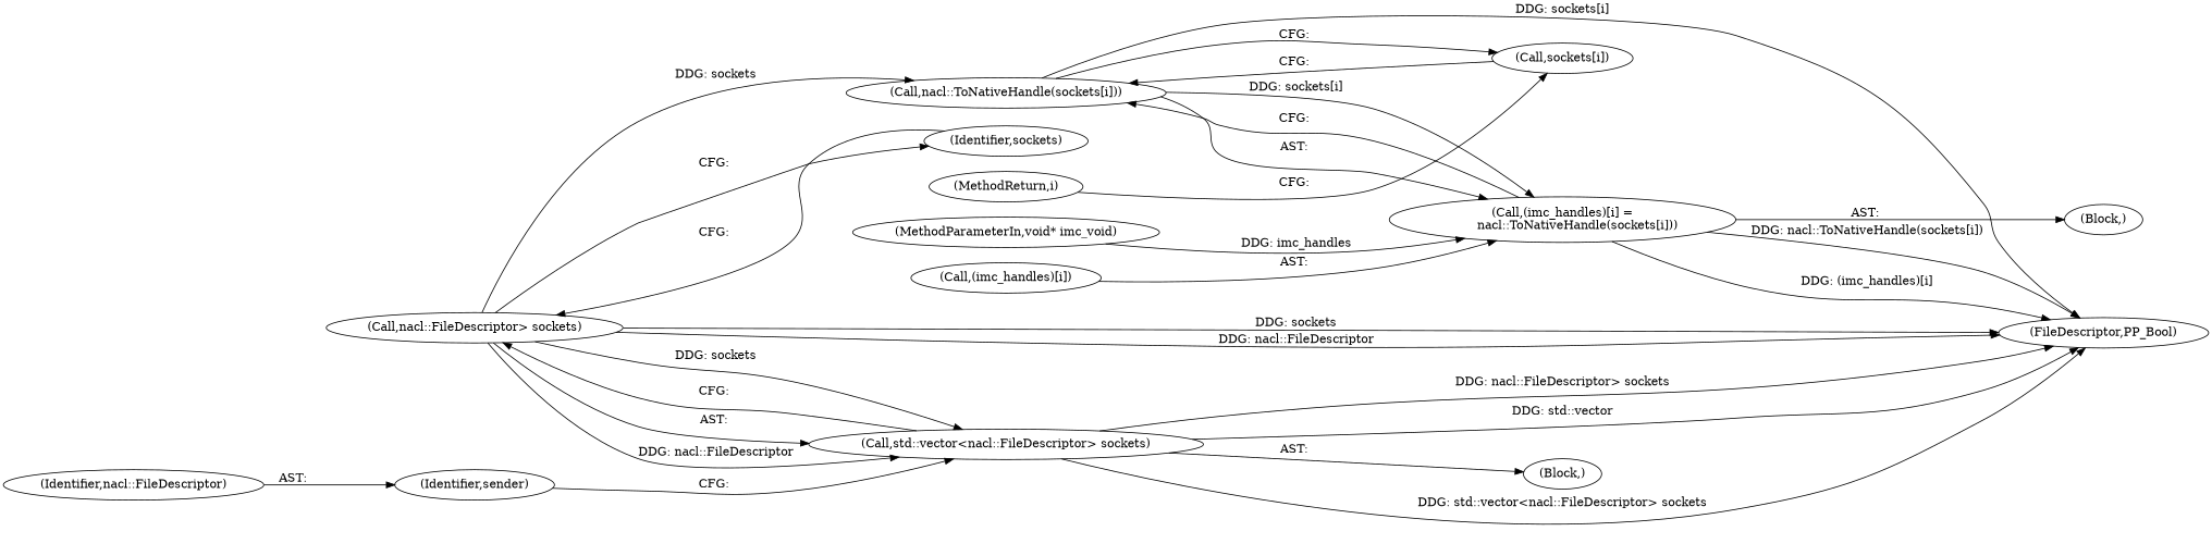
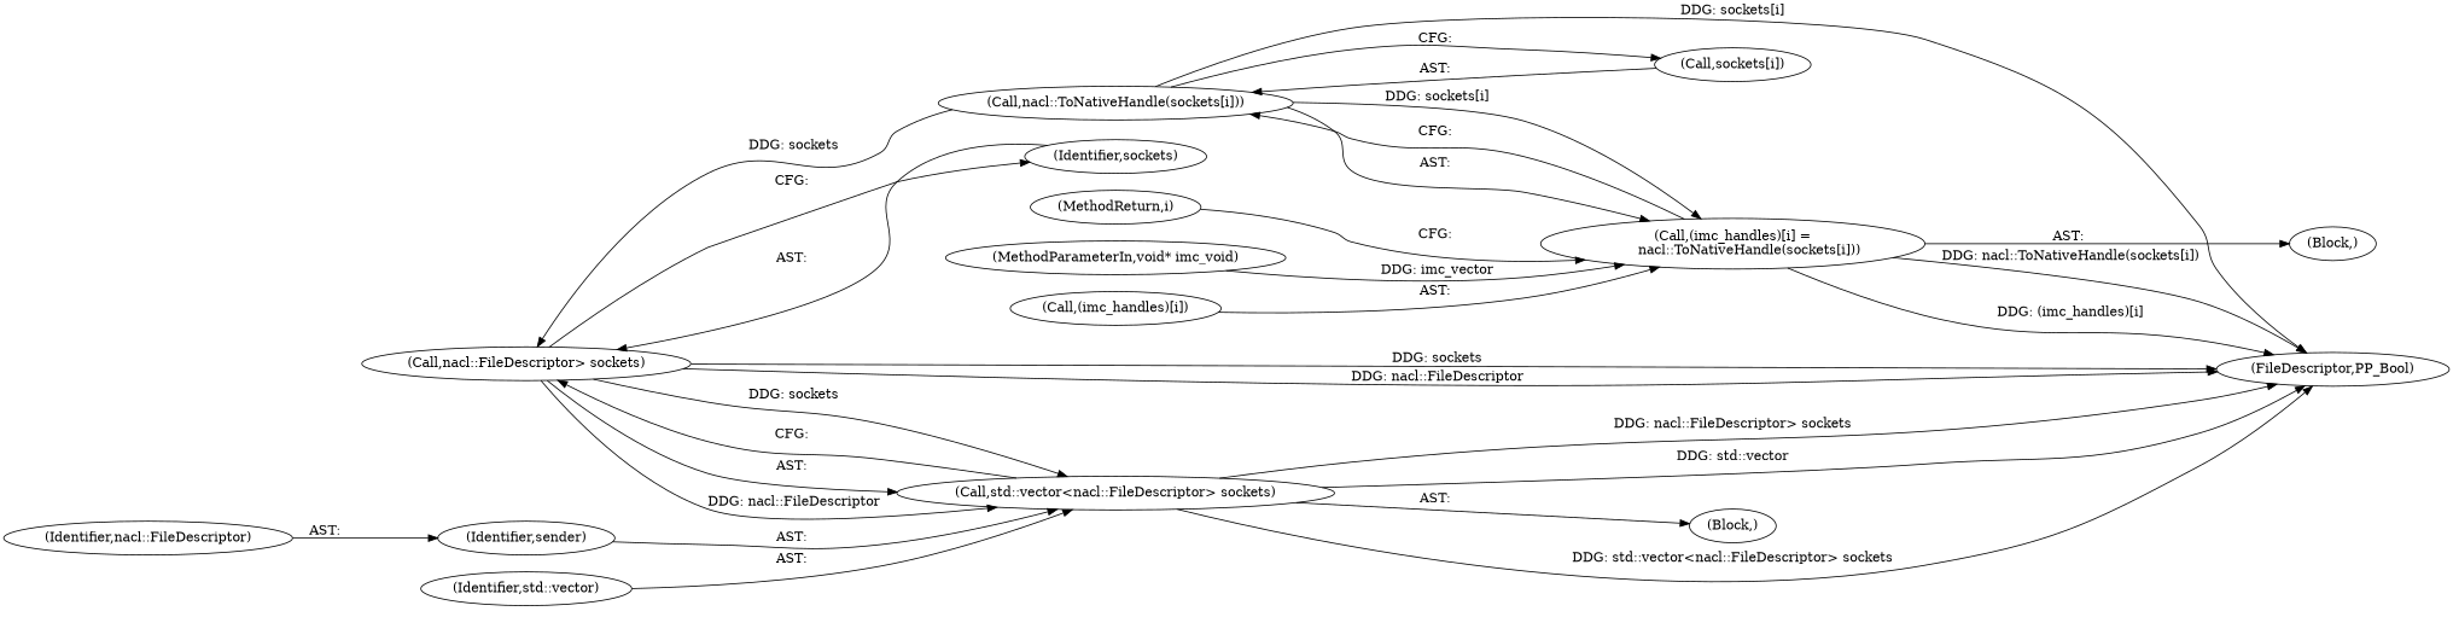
  digraph {
    rankdir=LR
    n1 [label="(Call,nacl::FileDescriptor> sockets)"]
    n2 [label="(Call,std::vector<nacl::FileDescriptor> sockets)"]
    n3 [label="(Call,nacl::ToNativeHandle(sockets[i]))"]
    n4 [label="(FileDescriptor,PP_Bool)"]
    n5 [label="(Identifier,sockets)"]
    n6 [label="(Block,)"]
    n7 [label="(Call,(imc_handles)[i] =\n        nacl::ToNativeHandle(sockets[i]))"]
    n8 [label="(Call,sockets[i])"]
    n9 [label="(Block,)"]
    n10 [label="(MethodReturn,i)"]
    n11 [label="(Identifier,sender)"]
    n12 [label="(Identifier,nacl::FileDescriptor)"]
+   n13 [label="(Identifier,std::vector)"]
    n14 [label="(Call,(imc_handles)[i])"]
    n15 [label="(MethodParameterIn,void* imc_void)"]
    n1 -> n2 [label="AST: "]
    n1 -> n2 [label="DDG: nacl::FileDescriptor"]
    n1 -> n2 [label="DDG: sockets"]
-   n1 -> n3 [label="DDG: sockets"]
+   n3 -> n1 [label="DDG: sockets"]
    n1 -> n4 [label="DDG: sockets"]
    n1 -> n4 [label="DDG: nacl::FileDescriptor"]
    n1 -> n5 [label="CFG: "]
    n2 -> n1 [label="CFG: "]
    n2 -> n4 [label="DDG: nacl::FileDescriptor> sockets"]
    n2 -> n4 [label="DDG: std::vector"]
    n2 -> n4 [label="DDG: std::vector<nacl::FileDescriptor> sockets"]
    n2 -> n6 [label="AST: "]
    n3 -> n4 [label="DDG: sockets[i]"]
    n3 -> n7 [label="AST: "]
    n3 -> n7 [label="DDG: sockets[i]"]
    n3 -> n8 [label="CFG: "]
-   n5 -> n1 [label="CFG: "]
+   n5 -> n1 [label="AST: "]
    n7 -> n3 [label="CFG: "]
    n7 -> n4 [label="DDG: nacl::ToNativeHandle(sockets[i])"]
    n7 -> n4 [label="DDG: (imc_handles)[i]"]
    n7 -> n9 [label="AST: "]
-   n8 -> n3 [label="CFG: "]
-   n10 -> n8 [label="CFG: "]
-   n11 -> n2 [label="CFG: "]
+   n8 -> n3 [label="AST: "]
+   n10 -> n7 [label="CFG: "]
+   n11 -> n2 [label="AST: "]
    n12 -> n11 [label="AST: "]
+   n13 -> n2 [label="AST: "]
    n14 -> n7 [label="AST: "]
-   n15 -> n7 [label="DDG: imc_handles"]
+   n15 -> n7 [label="DDG: imc_vector"]
  }
